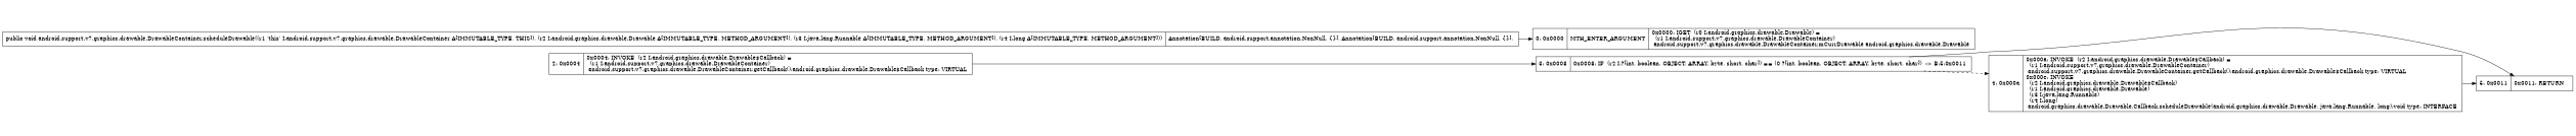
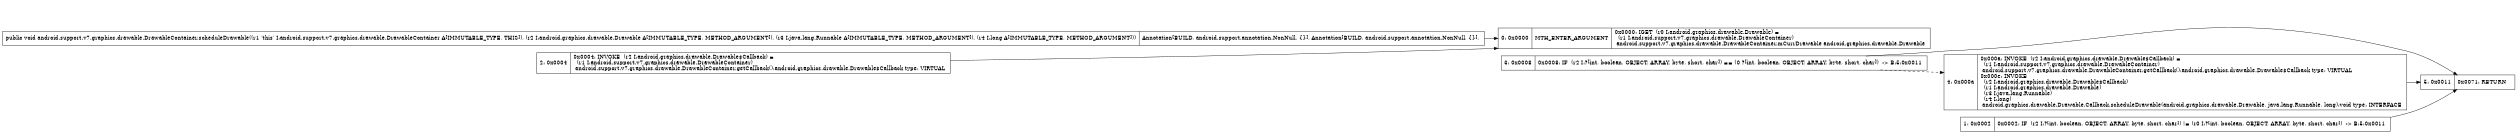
  digraph {
    rankdir=LR
    node [shape=record]
    n1 [label="{0\:\ 0x0000|MTH_ENTER_ARGUMENT\l|0x0000: IGET  (r0 I:android.graphics.drawable.Drawable) = \l  (r1 I:android.support.v7.graphics.drawable.DrawableContainer)\l android.support.v7.graphics.drawable.DrawableContainer.mCurrDrawable android.graphics.drawable.Drawable \l}"]
-   n3 [label="{5\:\ 0x0011|0x0011: RETURN   \l}"]
+   n2 [label="{1\:\ 0x0002|0x0002: IF  (r2 I:?[int, boolean, OBJECT, ARRAY, byte, short, char]) != (r0 I:?[int, boolean, OBJECT, ARRAY, byte, short, char])  \-\> B:5:0x0011 \l}"]
+   n3 [label="{5\:\ 0x0011|0x0071: RETURN   \l}"]
    n4 [label="{2\:\ 0x0004|0x0004: INVOKE  (r2 I:android.graphics.drawable.Drawable$Callback) = \l  (r1 I:android.support.v7.graphics.drawable.DrawableContainer)\l android.support.v7.graphics.drawable.DrawableContainer.getCallback():android.graphics.drawable.Drawable$Callback type: VIRTUAL \l}"]
    n5 [label="{3\:\ 0x0008|0x0008: IF  (r2 I:?[int, boolean, OBJECT, ARRAY, byte, short, char]) == (0 ?[int, boolean, OBJECT, ARRAY, byte, short, char])  \-\> B:5:0x0011 \l}"]
    n6 [label="{4\:\ 0x000a|0x000a: INVOKE  (r2 I:android.graphics.drawable.Drawable$Callback) = \l  (r1 I:android.support.v7.graphics.drawable.DrawableContainer)\l android.support.v7.graphics.drawable.DrawableContainer.getCallback():android.graphics.drawable.Drawable$Callback type: VIRTUAL \l0x000e: INVOKE  \l  (r2 I:android.graphics.drawable.Drawable$Callback)\l  (r1 I:android.graphics.drawable.Drawable)\l  (r3 I:java.lang.Runnable)\l  (r4 I:long)\l android.graphics.drawable.Drawable.Callback.scheduleDrawable(android.graphics.drawable.Drawable, java.lang.Runnable, long):void type: INTERFACE \l}"]
    n7 [label="{public void android.support.v7.graphics.drawable.DrawableContainer.scheduleDrawable((r1 'this' I:android.support.v7.graphics.drawable.DrawableContainer A[IMMUTABLE_TYPE, THIS]), (r2 I:android.graphics.drawable.Drawable A[IMMUTABLE_TYPE, METHOD_ARGUMENT]), (r3 I:java.lang.Runnable A[IMMUTABLE_TYPE, METHOD_ARGUMENT]), (r4 I:long A[IMMUTABLE_TYPE, METHOD_ARGUMENT]))  | Annotation[BUILD, android.support.annotation.NonNull, \{\}], Annotation[BUILD, android.support.annotation.NonNull, \{\}], \l}"]
-   n4 -> n5
+   n2 -> n3
+   n4 -> n1
    n5 -> n3
    n5 -> n6 [style=dashed]
    n6 -> n3
    n7 -> n1
  }
